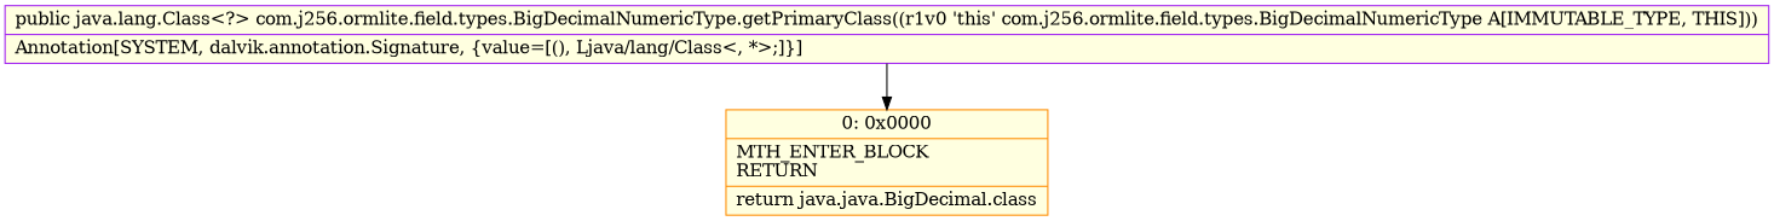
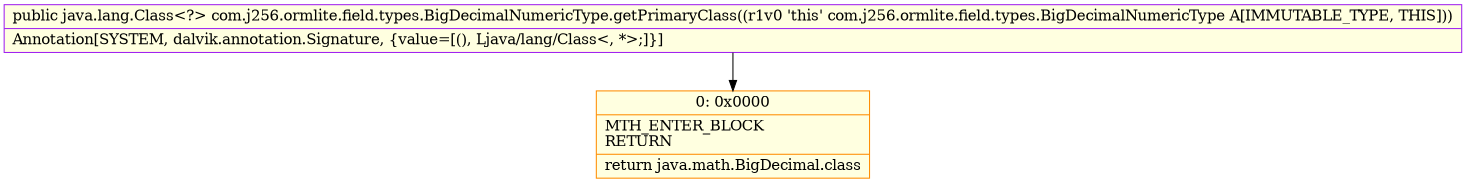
  digraph {
    node [shape=record style=filled fillcolor=lightyellow]
-   n1 [label="{0\:\ 0x0000|MTH_ENTER_BLOCK\lRETURN\l|return java.java.BigDecimal.class\l}" color=darkorange]
+   n1 [label="{0\:\ 0x0000|MTH_ENTER_BLOCK\lRETURN\l|return java.math.BigDecimal.class\l}" color=darkorange]
    n2 [label="{public java.lang.Class\<?\> com.j256.ormlite.field.types.BigDecimalNumericType.getPrimaryClass((r1v0 'this' com.j256.ormlite.field.types.BigDecimalNumericType A[IMMUTABLE_TYPE, THIS]))  | Annotation[SYSTEM, dalvik.annotation.Signature, \{value=[(), Ljava\/lang\/Class\<, *\>;]\}]\l}" color=purple]
    n2 -> n1 [color=black]
  }
